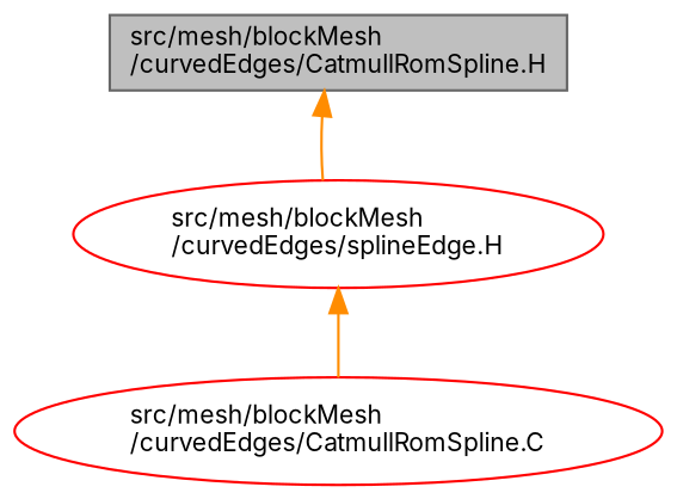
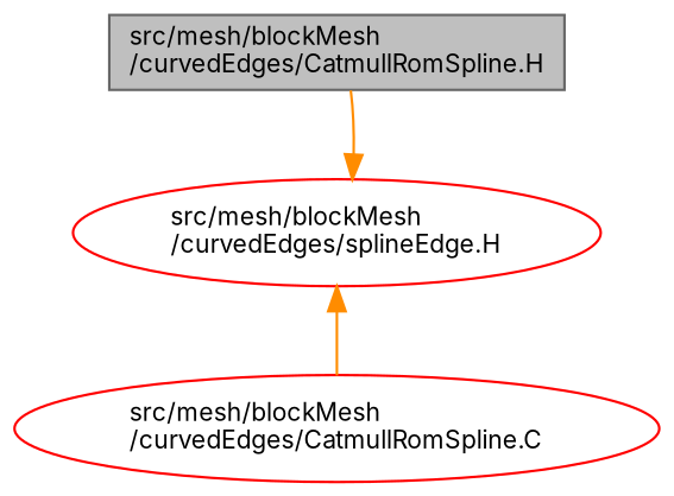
  digraph {
    fontname=Inter
    node [color=red fontname=Inter fontsize=10 shape=ellipse]
    edge [color=darkorange dir=back fontname=Inter fontsize=10 labelfontname=Helvetica labelfontsize=10 style=solid]
    n1 [color=gray40 fillcolor=grey75 fontcolor=black height=0.2 label="src/mesh/blockMesh\l/curvedEdges/CatmullRomSpline.H" shape=box style=filled width=0.4]
    n2 [height=0.2 label="src/mesh/blockMesh\l/curvedEdges/splineEdge.H" width=0.4]
    n3 [height=0.2 label="src/mesh/blockMesh\l/curvedEdges/CatmullRomSpline.C" width=0.4]
-   n1 -> n2
+   n2 -> n1
    n2 -> n3
  }
